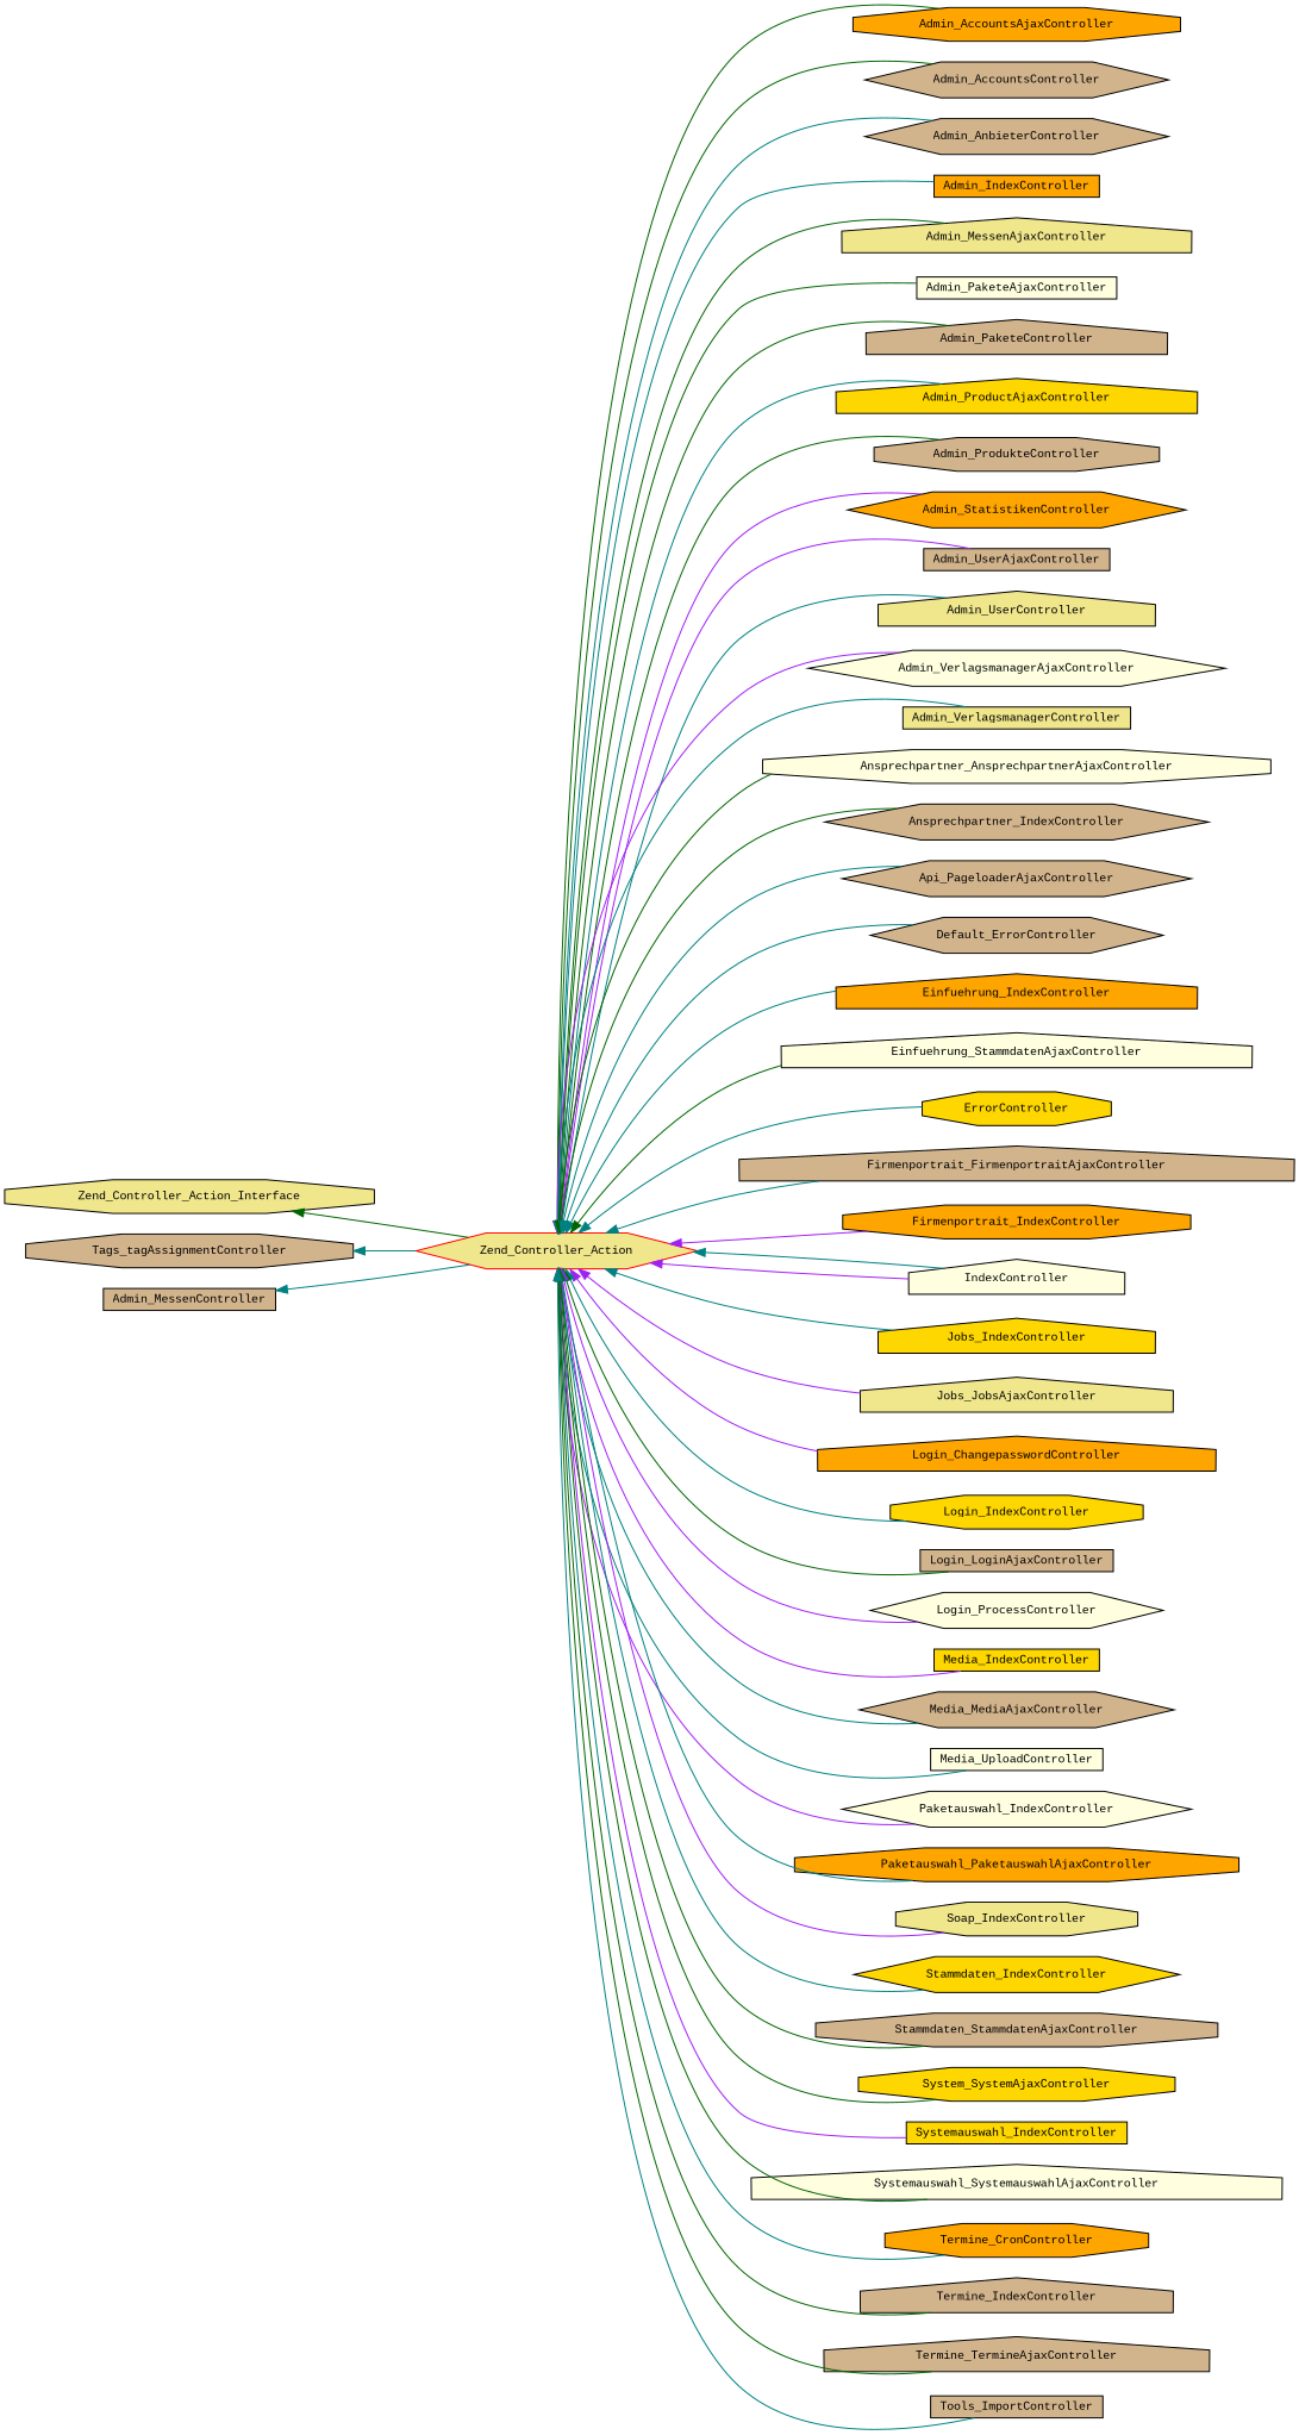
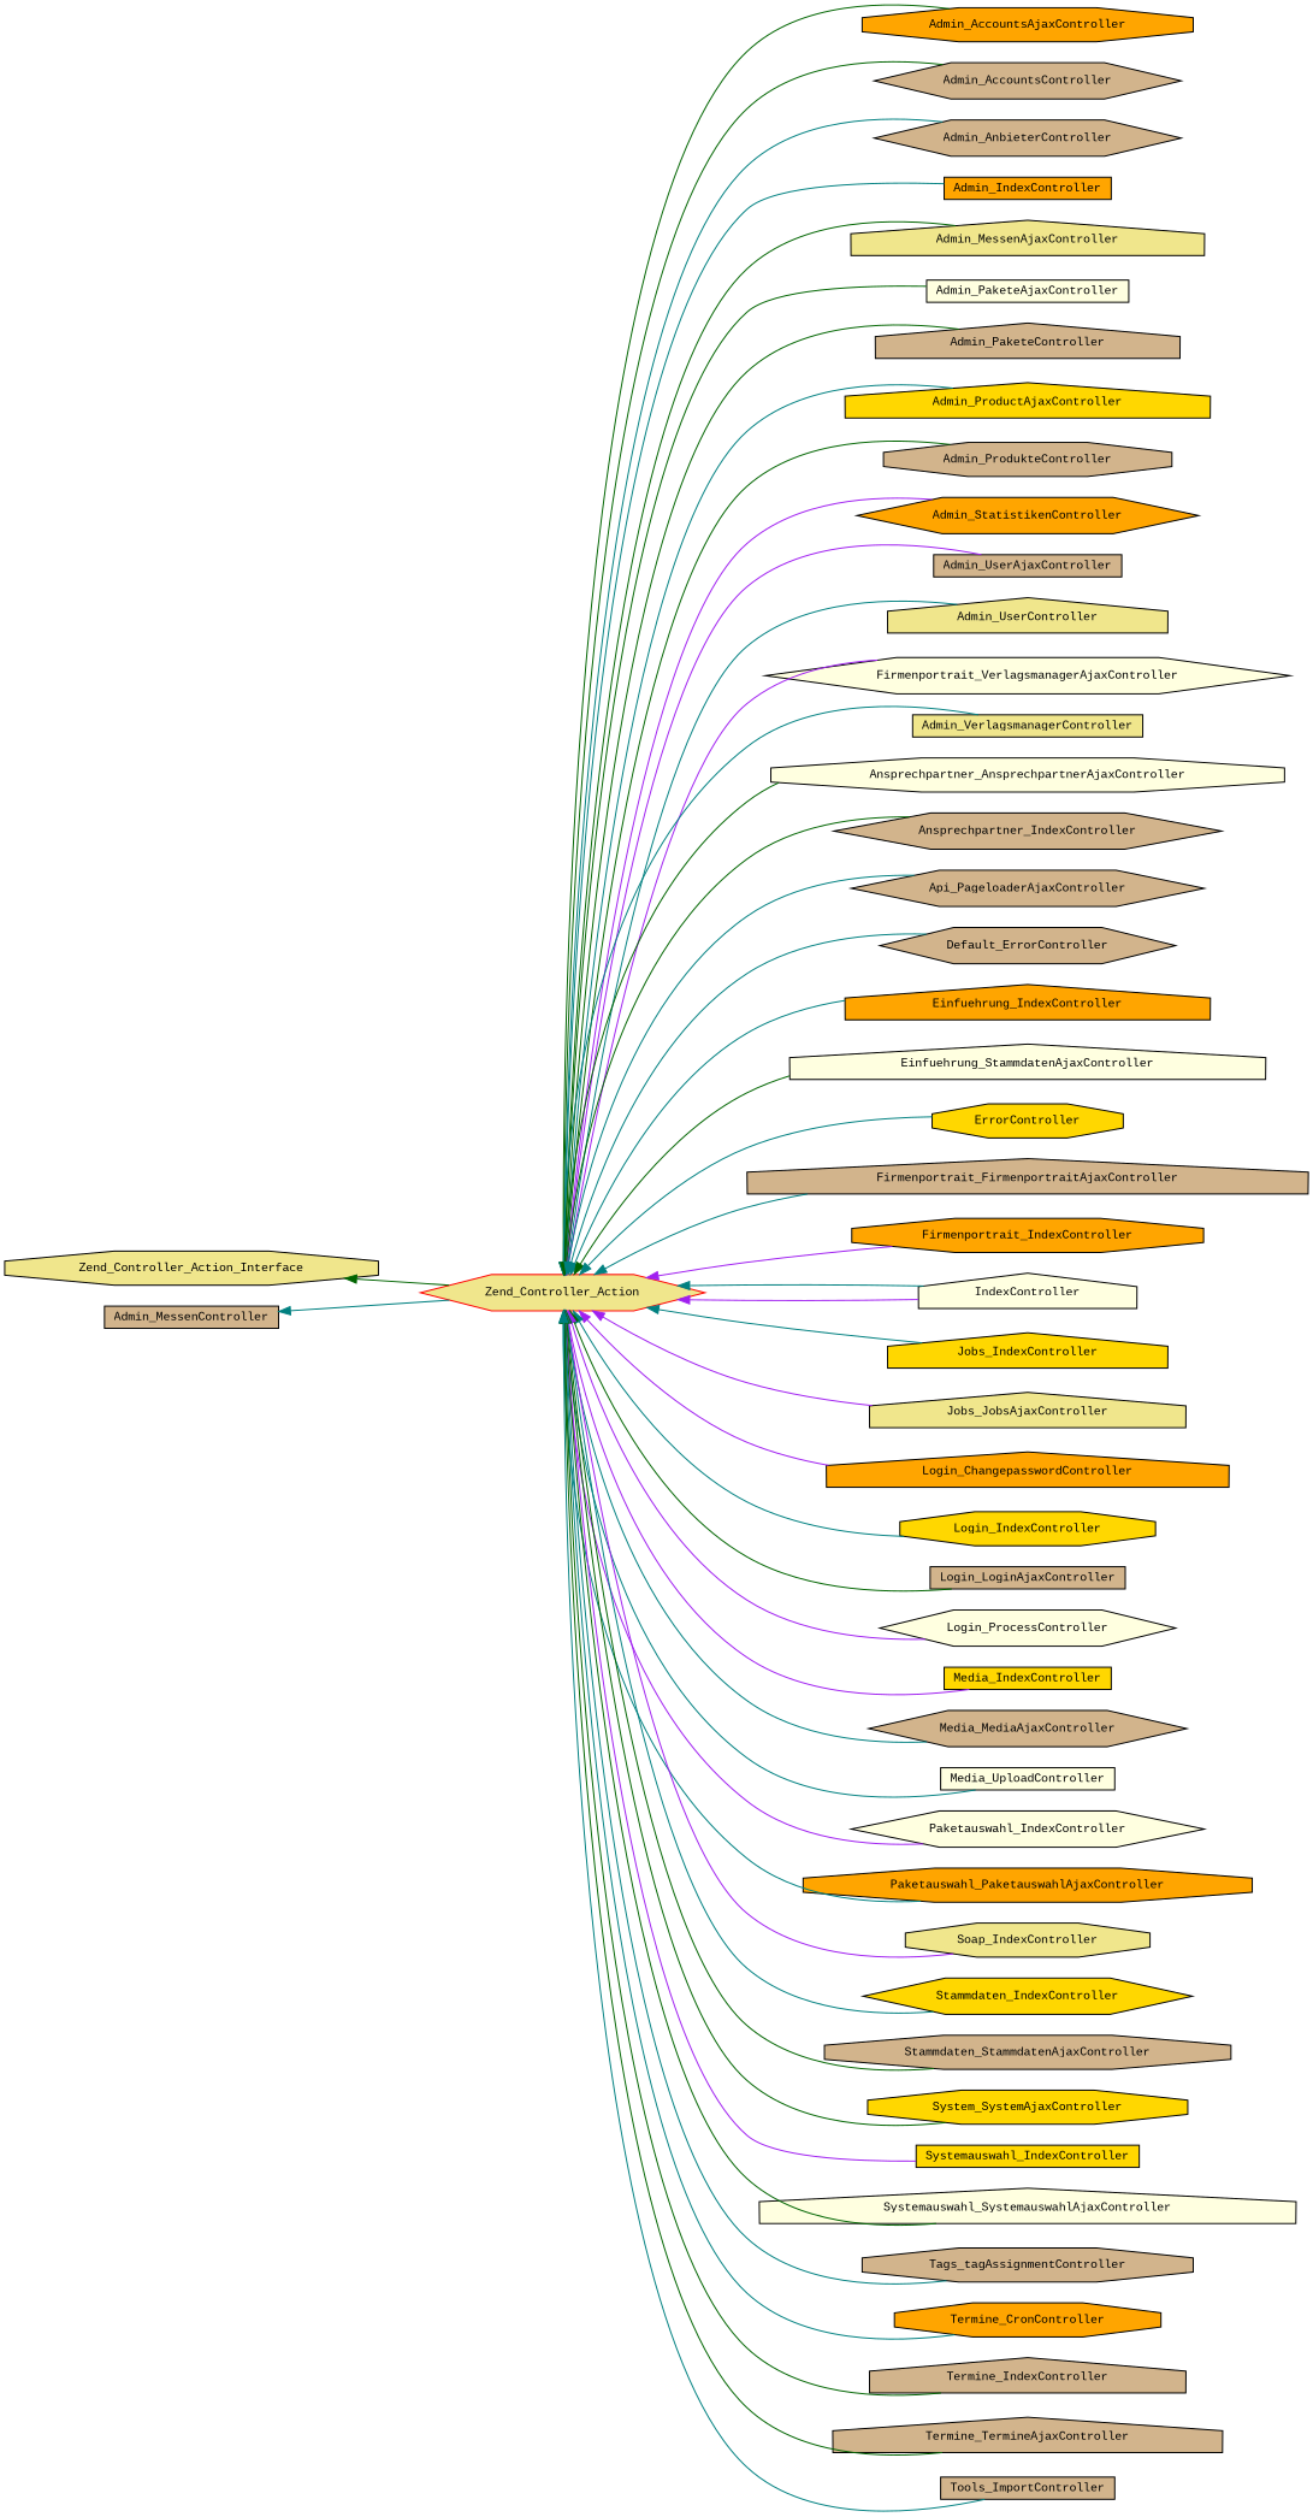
  digraph {
    fontname="Liberation Mono"
    rankdir=LR
    node [color=black fillcolor=tan fontname="Liberation Mono" fontsize=10 shape=house style=filled]
    edge [color=teal dir=back fontname="Liberation Mono" fontsize=10 labelfontname=Helvetica labelfontsize=10 style=solid]
    n1 [fillcolor=khaki fontcolor=black height=0.2 label=Zend_Controller_Action_Interface shape=octagon width=0.4]
    n2 [color=red fillcolor=khaki height=0.2 label=Zend_Controller_Action shape=hexagon width=0.4]
    n3 [fillcolor=orange height=0.2 label=Admin_AccountsAjaxController shape=octagon width=0.4]
    n4 [height=0.2 label=Admin_AccountsController shape=hexagon width=0.4]
    n5 [height=0.2 label=Admin_AnbieterController shape=hexagon width=0.4]
    n6 [fillcolor=orange height=0.2 label=Admin_IndexController shape=box width=0.4]
    n7 [fillcolor=khaki height=0.2 label=Admin_MessenAjaxController width=0.4]
    n8 [fillcolor=lightyellow height=0.2 label=Admin_PaketeAjaxController shape=box width=0.4]
    n9 [height=0.2 label=Admin_PaketeController width=0.4]
    n10 [fillcolor=gold height=0.2 label=Admin_ProductAjaxController width=0.4]
    n11 [height=0.2 label=Admin_ProdukteController shape=octagon width=0.4]
    n12 [fillcolor=orange height=0.2 label=Admin_StatistikenController shape=hexagon width=0.4]
    n13 [height=0.2 label=Admin_UserAjaxController shape=box width=0.4]
    n14 [fillcolor=khaki height=0.2 label=Admin_UserController width=0.4]
-   n15 [fillcolor=lightyellow height=0.2 label=Admin_VerlagsmanagerAjaxController shape=hexagon width=0.4]
+   n15 [fillcolor=lightyellow height=0.2 label=Firmenportrait_VerlagsmanagerAjaxController shape=hexagon width=0.4]
    n16 [fillcolor=khaki height=0.2 label=Admin_VerlagsmanagerController shape=box width=0.4]
    n17 [fillcolor=lightyellow height=0.2 label=Ansprechpartner_AnsprechpartnerAjaxController shape=octagon width=0.4]
    n18 [height=0.2 label=Ansprechpartner_IndexController shape=hexagon width=0.4]
    n19 [height=0.2 label=Api_PageloaderAjaxController shape=hexagon width=0.4]
    n20 [height=0.2 label=Default_ErrorController shape=hexagon width=0.4]
    n21 [fillcolor=orange height=0.2 label=Einfuehrung_IndexController width=0.4]
    n22 [fillcolor=lightyellow height=0.2 label=Einfuehrung_StammdatenAjaxController width=0.4]
    n23 [fillcolor=gold height=0.2 label=ErrorController shape=octagon width=0.4]
    n24 [height=0.2 label=Firmenportrait_FirmenportraitAjaxController width=0.4]
    n25 [fillcolor=orange height=0.2 label=Firmenportrait_IndexController shape=octagon width=0.4]
    n26 [fillcolor=lightyellow height=0.2 label=IndexController width=0.4]
    n27 [fillcolor=gold height=0.2 label=Jobs_IndexController width=0.4]
    n28 [fillcolor=khaki height=0.2 label=Jobs_JobsAjaxController width=0.4]
    n29 [fillcolor=orange height=0.2 label=Login_ChangepasswordController width=0.4]
    n30 [fillcolor=gold height=0.2 label=Login_IndexController shape=octagon width=0.4]
    n31 [height=0.2 label=Login_LoginAjaxController shape=box width=0.4]
    n32 [fillcolor=lightyellow height=0.2 label=Login_ProcessController shape=hexagon width=0.4]
    n33 [fillcolor=gold height=0.2 label=Media_IndexController shape=box width=0.4]
    n34 [height=0.2 label=Media_MediaAjaxController shape=hexagon width=0.4]
    n35 [fillcolor=lightyellow height=0.2 label=Media_UploadController shape=box width=0.4]
    n36 [fillcolor=lightyellow height=0.2 label=Paketauswahl_IndexController shape=hexagon width=0.4]
    n37 [fillcolor=orange height=0.2 label=Paketauswahl_PaketauswahlAjaxController shape=octagon width=0.4]
    n38 [fillcolor=khaki height=0.2 label=Soap_IndexController shape=octagon width=0.4]
    n39 [fillcolor=gold height=0.2 label=Stammdaten_IndexController shape=hexagon width=0.4]
    n40 [height=0.2 label=Stammdaten_StammdatenAjaxController shape=octagon width=0.4]
    n41 [fillcolor=gold height=0.2 label=System_SystemAjaxController shape=octagon width=0.4]
    n42 [fillcolor=gold height=0.2 label=Systemauswahl_IndexController shape=box width=0.4]
    n43 [fillcolor=lightyellow height=0.2 label=Systemauswahl_SystemauswahlAjaxController width=0.4]
    n44 [height=0.2 label=Tags_tagAssignmentController shape=octagon width=0.4]
    n45 [fillcolor=orange height=0.2 label=Termine_CronController shape=octagon width=0.4]
    n46 [height=0.2 label=Termine_IndexController width=0.4]
    n47 [height=0.2 label=Termine_TermineAjaxController width=0.4]
    n48 [height=0.2 label=Tools_ImportController shape=box width=0.4]
    n49 [height=0.2 label=Admin_MessenController shape=box width=0.4]
    n1 -> n2 [color=darkgreen]
    n2 -> n3 [color=darkgreen]
    n2 -> n4 [color=darkgreen]
    n2 -> n5
    n2 -> n6
    n2 -> n7 [color=darkgreen]
    n2 -> n8 [color=darkgreen]
    n2 -> n9 [color=darkgreen]
    n2 -> n10
    n2 -> n11 [color=darkgreen]
    n2 -> n12 [color=purple]
    n2 -> n13 [color=purple]
    n2 -> n14
    n2 -> n15 [color=purple]
    n2 -> n16
    n2 -> n17 [color=darkgreen]
    n2 -> n18 [color=darkgreen]
    n2 -> n19
    n2 -> n20
    n2 -> n21
    n2 -> n22 [color=darkgreen]
    n2 -> n23
    n2 -> n24
    n2 -> n25 [color=purple]
    n2 -> n26 [color=purple]
    n2 -> n26
    n2 -> n27
    n2 -> n28 [color=purple]
    n2 -> n29 [color=purple]
    n2 -> n30
    n2 -> n31 [color=darkgreen]
    n2 -> n32 [color=purple]
    n2 -> n33 [color=purple]
    n2 -> n34
    n2 -> n35
    n2 -> n36 [color=purple]
    n2 -> n37
    n2 -> n38 [color=purple]
    n2 -> n39
    n2 -> n40 [color=darkgreen]
    n2 -> n41 [color=darkgreen]
    n2 -> n42 [color=purple]
    n2 -> n43 [color=darkgreen]
-   n44 -> n2
+   n2 -> n44
    n2 -> n45
    n2 -> n46 [color=darkgreen]
    n2 -> n47 [color=darkgreen]
    n2 -> n48
    n49 -> n2
  }
